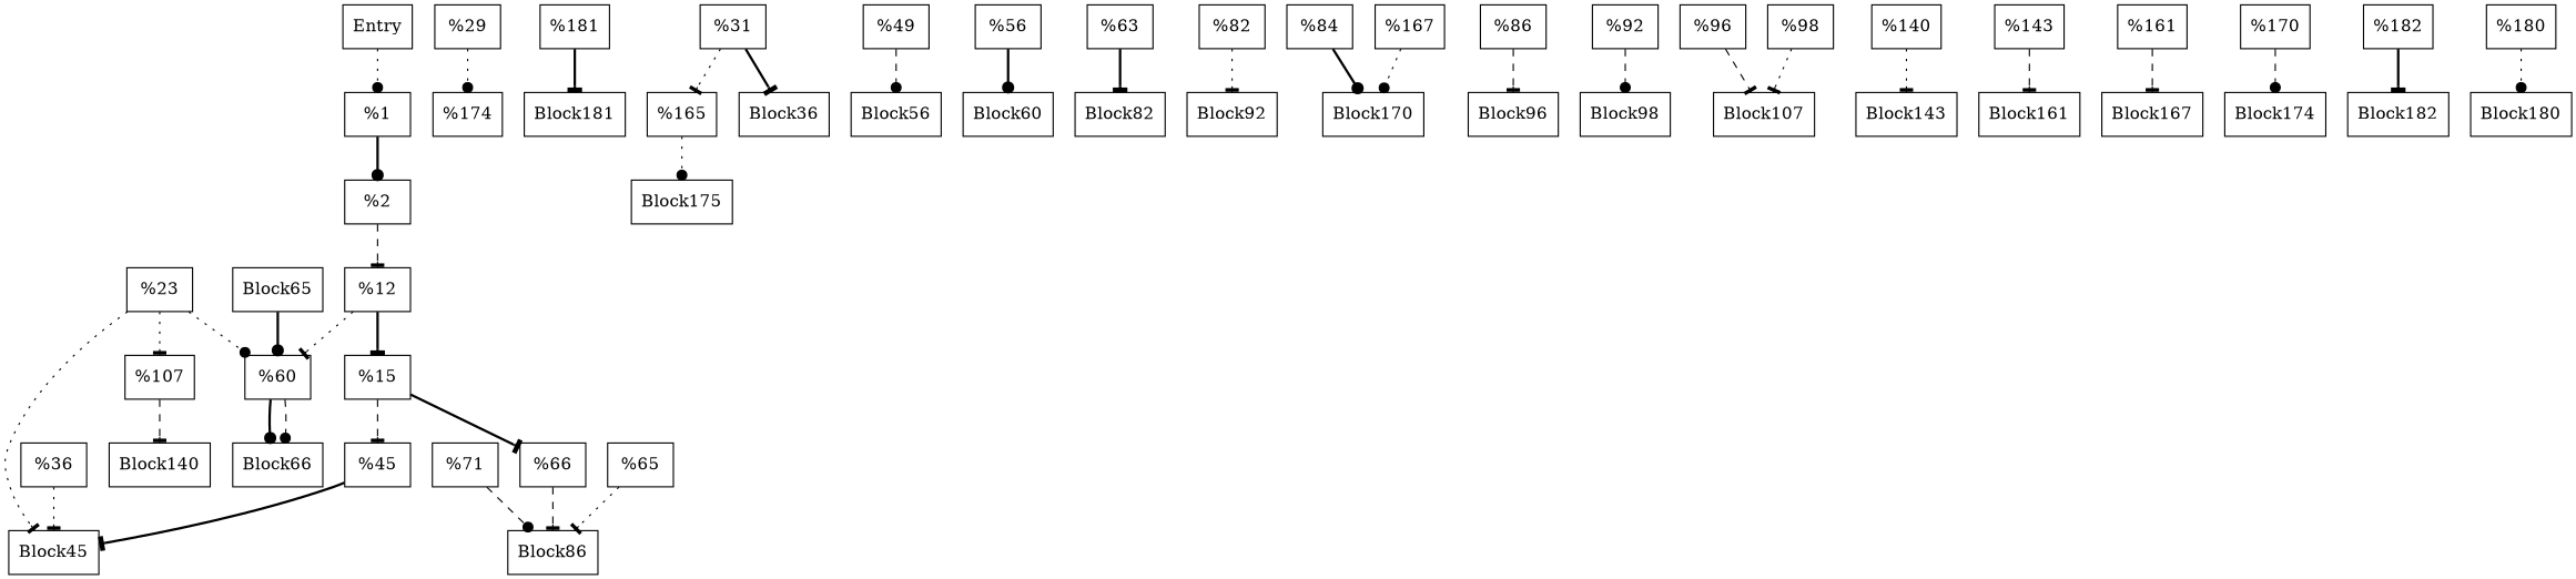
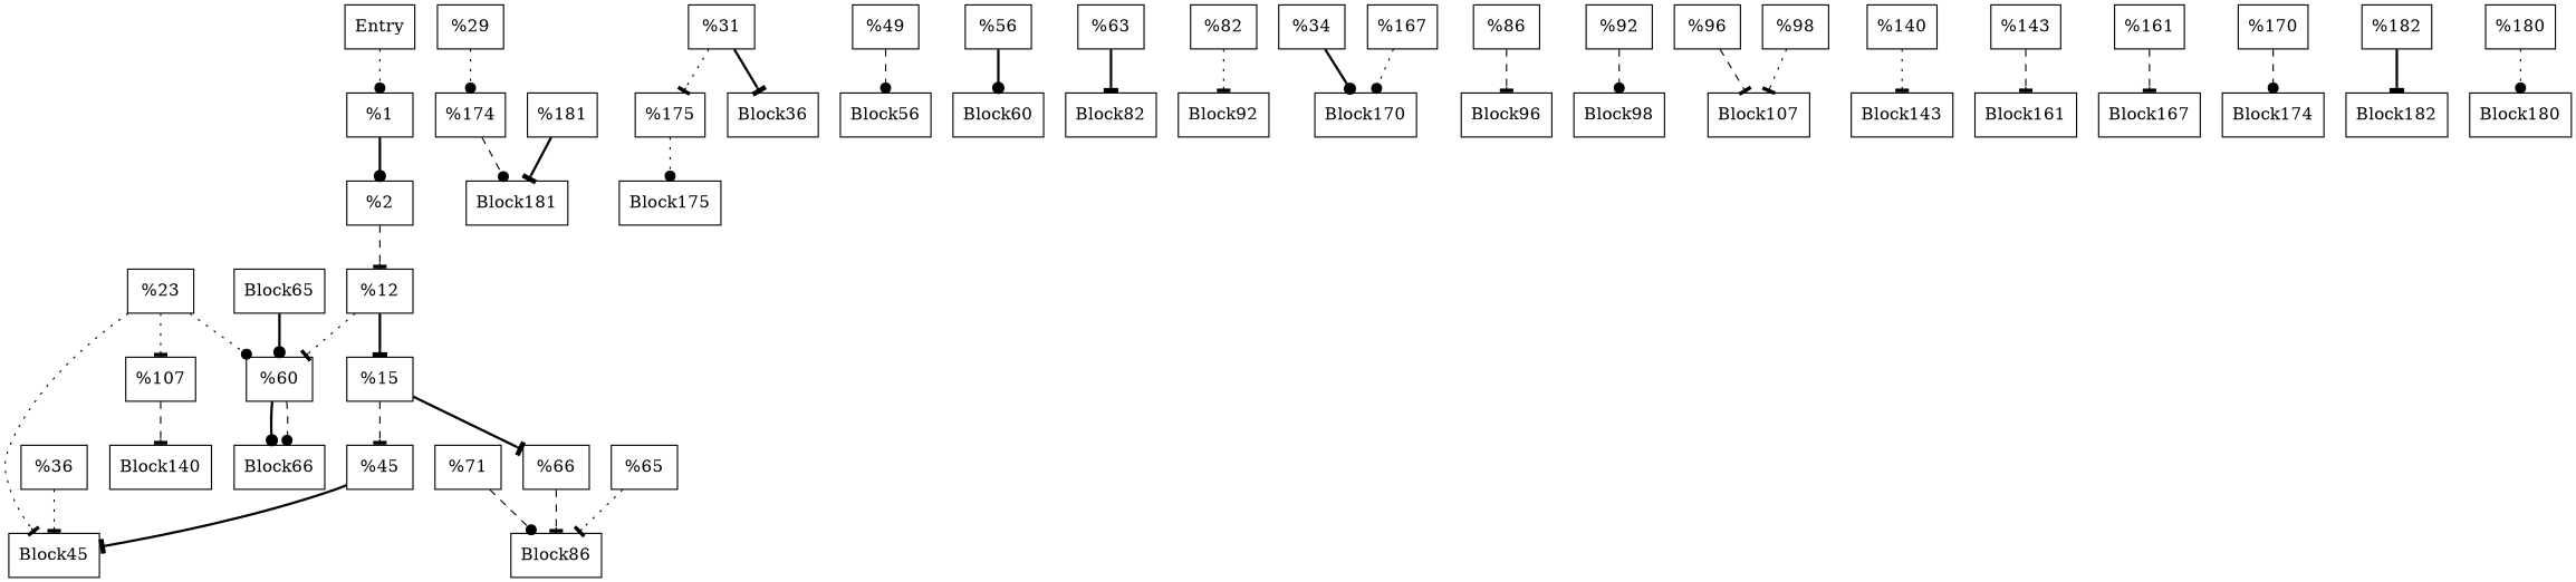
  digraph {
    rankdir=TB
    node [shape=box]
    edge [arrowhead=tee style=dotted]
    n1 [label=Entry]
    n2 [label="%1"]
    n3 [label="%2"]
    n4 [label="%12"]
    n5 [label="%15"]
    n6 [label="%60"]
    n7 [label="%45"]
    n8 [label="%66"]
    Block66
    Block45
    Block86
    n12 [label="%23"]
    n13 [label="%107"]
    Block140
    n15 [label="%29"]
    n16 [label="%174"]
    Block181
    n18 [label="%31"]
-   n19 [label="%165"]
+   n19 [label="%175"]
    Block36
    Block175
    n22 [label="%36"]
    n23 [label="%49"]
    Block56
    n25 [label="%56"]
    Block60
    Block65
    n28 [label="%63"]
    Block82
    n30 [label="%65"]
    n31 [label="%71"]
    n32 [label="%82"]
    Block92
-   n34 [label="%84"]
+   n34 [label="%34"]
    Block170
    n36 [label="%86"]
    Block96
    n38 [label="%92"]
    Block98
    n40 [label="%96"]
    Block107
    n42 [label="%98"]
    n43 [label="%140"]
    Block143
    n45 [label="%143"]
    Block161
    n47 [label="%161"]
    Block167
    n49 [label="%167"]
    n50 [label="%170"]
    Block174
    n52 [label="%182"]
    Block182
    n54 [label="%180"]
    Block180
    n56 [label="%181"]
    n1 -> n2 [arrowhead=dot]
    n2 -> n3 [arrowhead=dot style=bold]
    n3 -> n4 [style=dashed]
    n4 -> n5 [style=bold]
    n4 -> n6
    n5 -> n7 [style=dashed]
    n5 -> n8 [style=bold]
    n6 -> Block66 [arrowhead=dot style=bold]
    n6 -> Block66 [arrowhead=dot style=dashed]
    n7 -> Block45 [style=bold]
    n8 -> Block86 [style=dashed]
    n12 -> n6 [arrowhead=dot]
    n12 -> Block45
    n12 -> n13
    n13 -> Block140 [style=dashed]
    n15 -> n16 [arrowhead=dot]
+   n16 -> Block181 [arrowhead=dot style=dashed]
    n18 -> n19
    n18 -> Block36 [style=bold]
    n19 -> Block175 [arrowhead=dot]
    n22 -> Block45
    n23 -> Block56 [arrowhead=dot style=dashed]
    n25 -> Block60 [arrowhead=dot style=bold]
    Block65 -> n6 [arrowhead=dot style=bold]
    n28 -> Block82 [style=bold]
    n30 -> Block86
    n31 -> Block86 [arrowhead=dot style=dashed]
    n32 -> Block92
    n34 -> Block170 [arrowhead=dot style=bold]
    n36 -> Block96 [style=dashed]
    n38 -> Block98 [arrowhead=dot style=dashed]
    n40 -> Block107 [style=dashed]
    n42 -> Block107
    n43 -> Block143
    n45 -> Block161 [style=dashed]
    n47 -> Block167 [style=dashed]
    n49 -> Block170 [arrowhead=dot]
    n50 -> Block174 [arrowhead=dot style=dashed]
    n52 -> Block182 [style=bold]
    n54 -> Block180 [arrowhead=dot]
    n56 -> Block181 [style=bold]
  }
